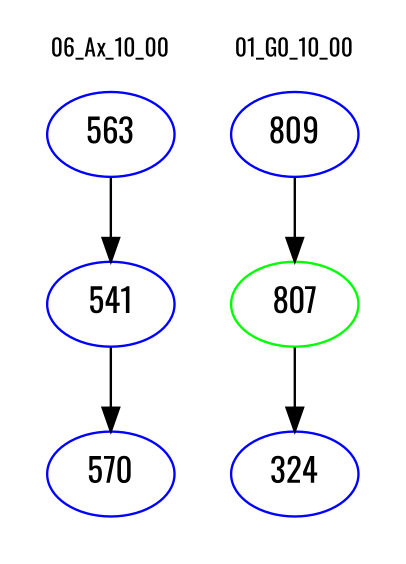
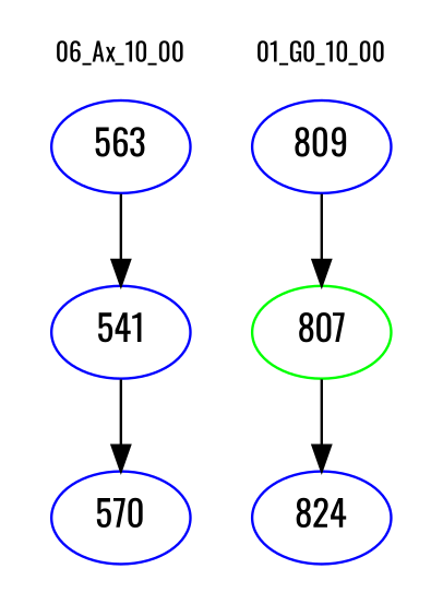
  digraph {
    fontname=Oswald
    node [color=blue fontname=Oswald]
    edge [color=black fontname=Oswald]
    n1 [label=563]
    n2 [label=541]
    n3 [label=570]
    n4 [label=809]
    n5 [color=green label=807]
-   n6 [label=324]
+   n6 [label=824]
    subgraph cluster_1 {
      color=white
      fontsize=10
      label="06_Ax_10_00"
      n1
      n2
      n3
    }
    subgraph cluster_2 {
      color=white
      fontsize=10
      label="01_G0_10_00"
      n4
      n5
      n6
    }
    n1 -> n2
    n2 -> n3
    n4 -> n5
    n5 -> n6
  }
